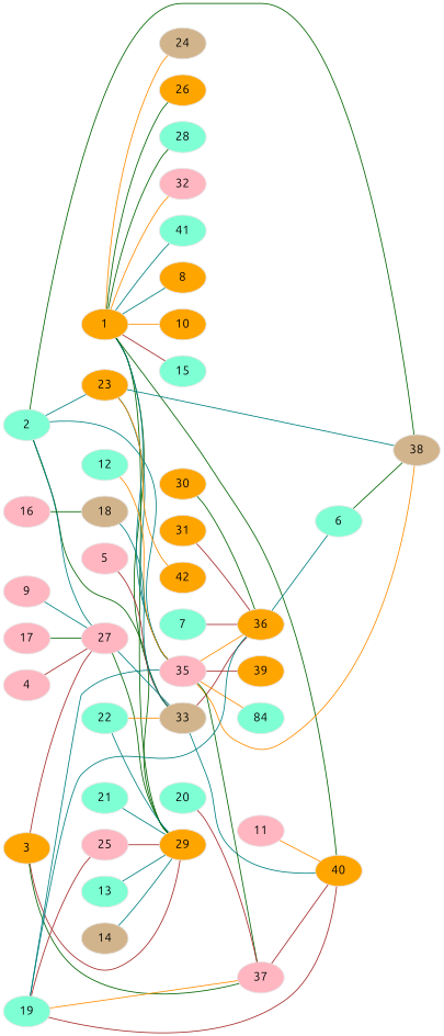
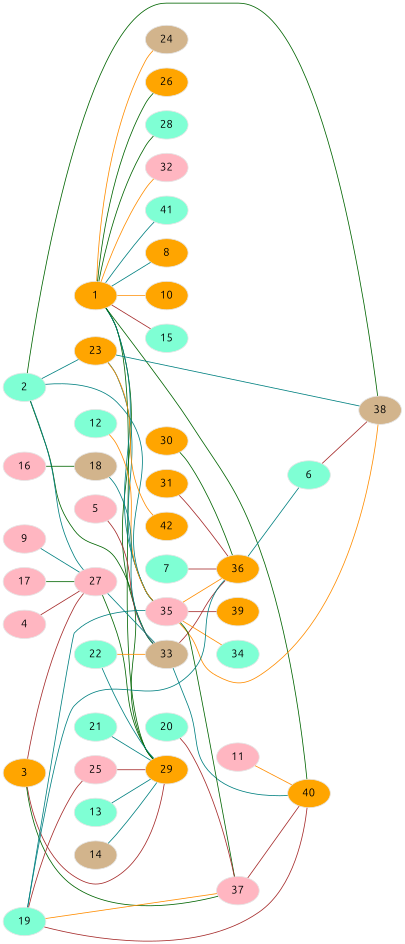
  graph {
    fontname=Ubuntu
    rankdir=LR
    node [color=gray90 fillcolor=orange fontname=Ubuntu style=filled]
    edge [color=teal fontname=Ubuntu weight=1.0]
    1
    8
    10
    15 [fillcolor=aquamarine]
    24 [fillcolor=tan]
    26
    28 [fillcolor=aquamarine]
    29
    32 [fillcolor=lightpink]
    33 [fillcolor=tan]
    35 [fillcolor=lightpink]
    40
    41 [fillcolor=aquamarine]
    36
    38 [fillcolor=tan]
    37 [fillcolor=lightpink]
-   34 [fillcolor=aquamarine label=84]
+   34 [fillcolor=aquamarine]
    39
    2 [fillcolor=aquamarine]
    23
    27 [fillcolor=lightpink]
    42
    3
    4 [fillcolor=lightpink]
    5 [fillcolor=lightpink]
    6 [fillcolor=aquamarine]
    7 [fillcolor=aquamarine]
    9 [fillcolor=lightpink]
    11 [fillcolor=lightpink]
    12 [fillcolor=aquamarine]
    13 [fillcolor=aquamarine]
    14 [fillcolor=tan]
    16 [fillcolor=lightpink]
    18 [fillcolor=tan]
    17 [fillcolor=lightpink]
    19 [fillcolor=aquamarine]
    25 [fillcolor=lightpink]
    20 [fillcolor=aquamarine]
    21 [fillcolor=aquamarine]
    22 [fillcolor=aquamarine]
    30
    31
    1 -- 8
    1 -- 10 [color=darkorange]
    1 -- 15 [color=brown]
    1 -- 24 [color=darkorange]
    1 -- 26 [color=darkgreen]
    1 -- 28 [color=darkgreen]
    1 -- 29 [color=darkgreen]
    1 -- 32 [color=darkorange]
    1 -- 33 [color=darkgreen]
    1 -- 35
    1 -- 40 [color=darkgreen weight=2.0]
    1 -- 41
    33 -- 40
    33 -- 36 [color=brown weight=4.0]
    35 -- 36 [color=darkorange]
    35 -- 38 [color=darkorange]
    35 -- 37 [color=darkgreen]
    35 -- 34 [color=darkorange]
    35 -- 39 [color=brown]
    36 -- 6
    37 -- 40 [color=brown]
    2 -- 29 [color=darkgreen]
    2 -- 35
    2 -- 38 [color=darkgreen]
    2 -- 23
    2 -- 27
    23 -- 35
    23 -- 38
    23 -- 42 [color=darkorange]
    27 -- 29 [color=darkgreen weight=2.0]
    27 -- 33
    3 -- 29 [color=brown]
    3 -- 37 [color=darkgreen]
    3 -- 27 [color=brown weight=2.0]
    4 -- 27 [color=brown]
    5 -- 33 [color=brown]
-   6 -- 38 [color=darkgreen]
+   6 -- 38 [color=brown]
    7 -- 36 [color=brown]
    9 -- 27
    11 -- 40 [color=darkorange]
    12 -- 35 [color=darkorange]
    13 -- 29
    14 -- 29
    16 -- 18 [color=darkgreen]
    18 -- 33
    17 -- 27 [color=darkgreen]
    19 -- 35
    19 -- 40 [color=brown weight=2.0]
    19 -- 36
    19 -- 37 [color=darkorange weight=2.0]
    19 -- 25 [color=brown]
    25 -- 29 [color=brown]
    20 -- 37 [color=brown]
    21 -- 29
    22 -- 29
    22 -- 33 [color=darkorange]
    30 -- 36 [color=darkgreen]
    31 -- 36 [color=brown]
  }
